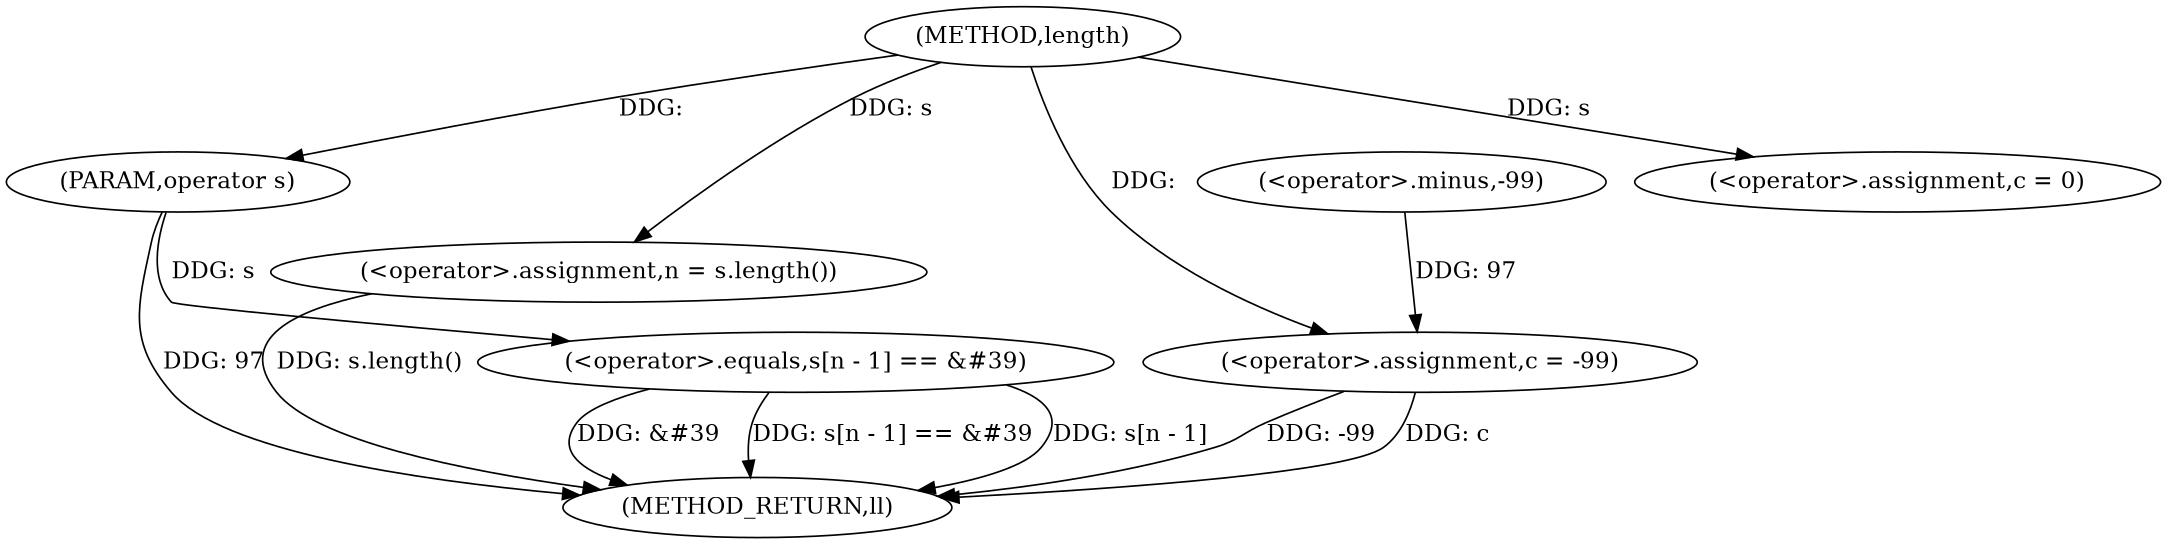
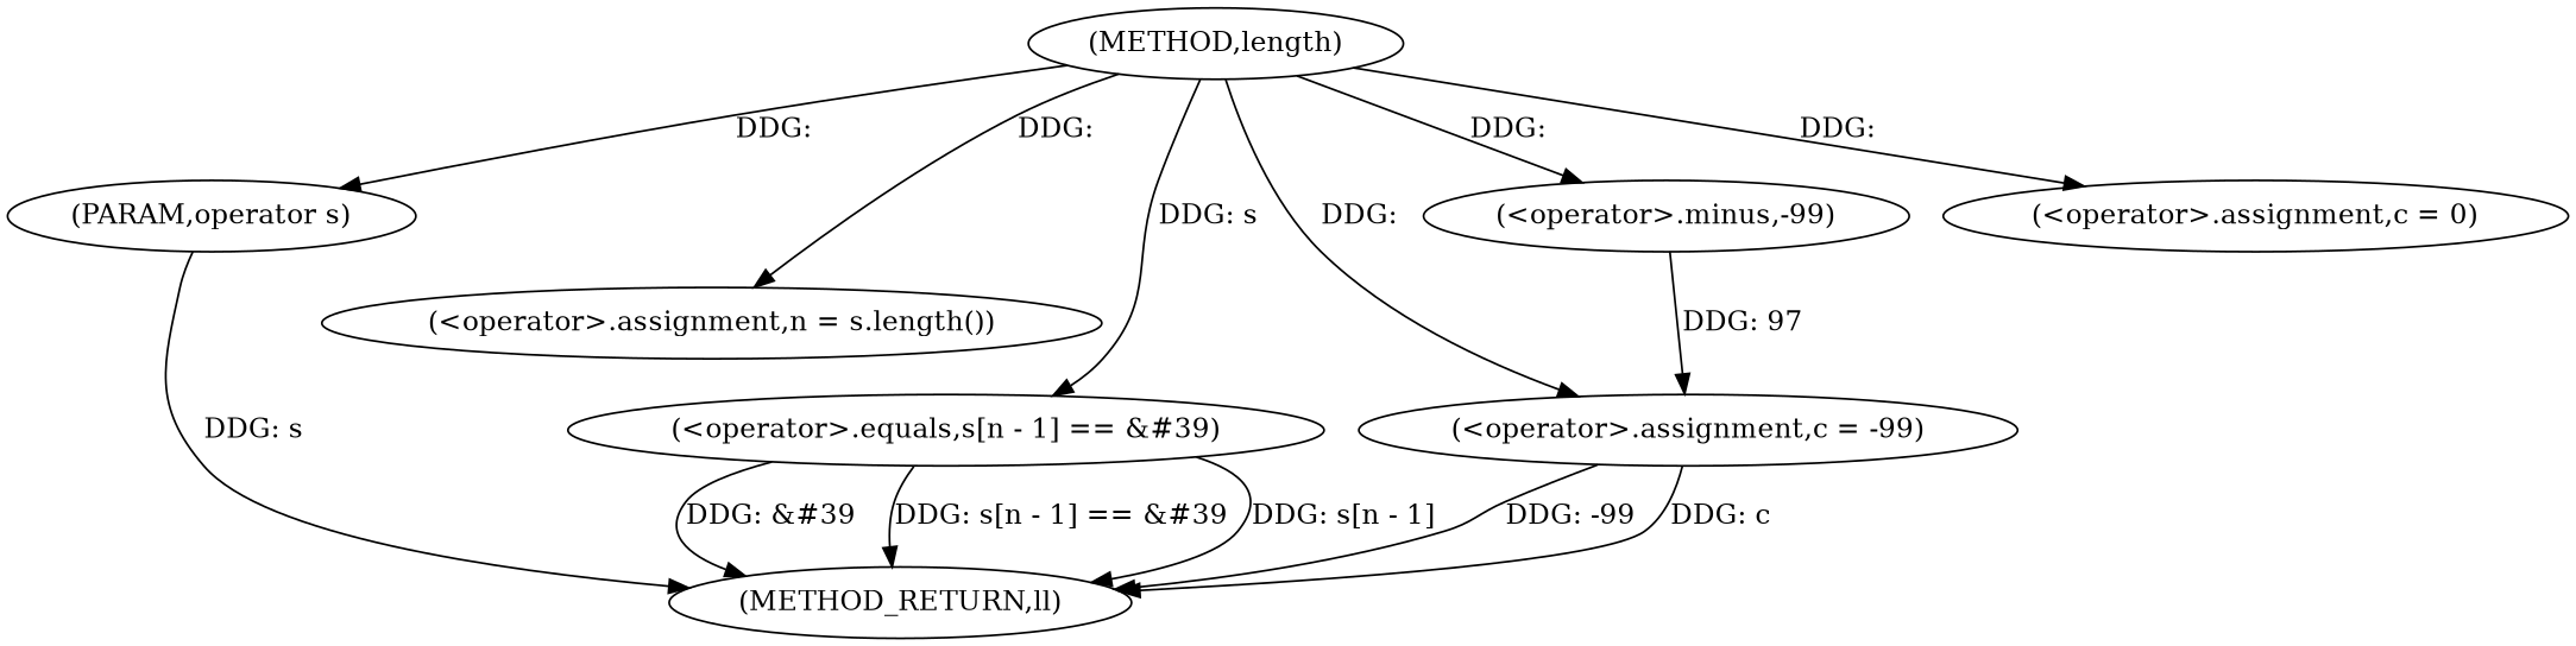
  digraph {
    n1 [label="(METHOD,length)"]
    n2 [label="(PARAM,operator s)"]
    n3 [label="(<operator>.assignment,c = 0)"]
    n4 [label="(<operator>.assignment,n = s.length())"]
    n5 [label="(<operator>.assignment,c = -99)"]
    n6 [label="(<operator>.minus,-99)"]
    n7 [label="(METHOD_RETURN,ll)"]
    n8 [label="(<operator>.equals,s[n - 1] == &#39)"]
    n1 -> n2 [label="DDG: "]
-   n1 -> n3 [label="DDG: s"]
-   n1 -> n4 [label="DDG: s"]
+   n1 -> n3 [label="DDG: "]
+   n1 -> n4 [label="DDG: "]
    n1 -> n5 [label="DDG: "]
-   n2 -> n7 [label="DDG: 97"]
-   n2 -> n8 [label="DDG: s"]
-   n4 -> n7 [label="DDG: s.length()"]
+   n1 -> n6 [label="DDG: "]
+   n2 -> n7 [label="DDG: s"]
+   n1 -> n8 [label="DDG: s"]
    n5 -> n7 [label="DDG: c"]
    n5 -> n7 [label="DDG: -99"]
    n6 -> n5 [label="DDG: 97"]
    n8 -> n7 [label="DDG: s[n - 1]"]
    n8 -> n7 [label="DDG: &#39"]
    n8 -> n7 [label="DDG: s[n - 1] == &#39"]
  }
